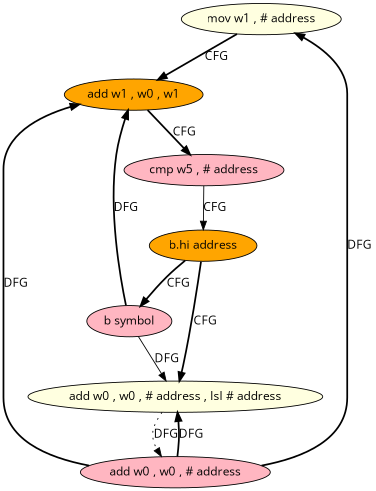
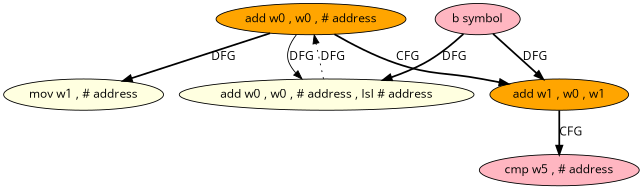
  digraph {
    fontname="Open Sans"
    node [fillcolor=lightpink fontname="Open Sans" style=filled]
    edge [fontname="Open Sans" style=bold]
    n1 [fillcolor=lightyellow label="mov w1 , # address"]
    n2 [fillcolor=orange label="add w1 , w0 , w1"]
    n3 [label="cmp w5 , # address"]
-   n4 [fillcolor=orange label="b.hi address"]
    n5 [label="b symbol"]
    n6 [fillcolor=lightyellow label="add w0 , w0 , # address , lsl # address"]
-   n7 [label="add w0 , w0 , # address"]
-   n1 -> n2 [label=CFG]
+   n7 [fillcolor=orange label="add w0 , w0 , # address"]
    n2 -> n3 [label=CFG]
-   n3 -> n4 [label=CFG style=solid]
-   n4 -> n5 [label=CFG]
-   n4 -> n6 [label=CFG]
    n5 -> n2 [label=DFG]
-   n5 -> n6 [label=DFG style=solid]
+   n5 -> n6 [label=DFG]
    n6 -> n7 [label=DFG style=dotted]
    n7 -> n1 [label=DFG]
-   n7 -> n2 [label=DFG]
-   n7 -> n6 [label=DFG]
+   n7 -> n2 [label=CFG]
+   n7 -> n6 [label=DFG style=solid]
  }
